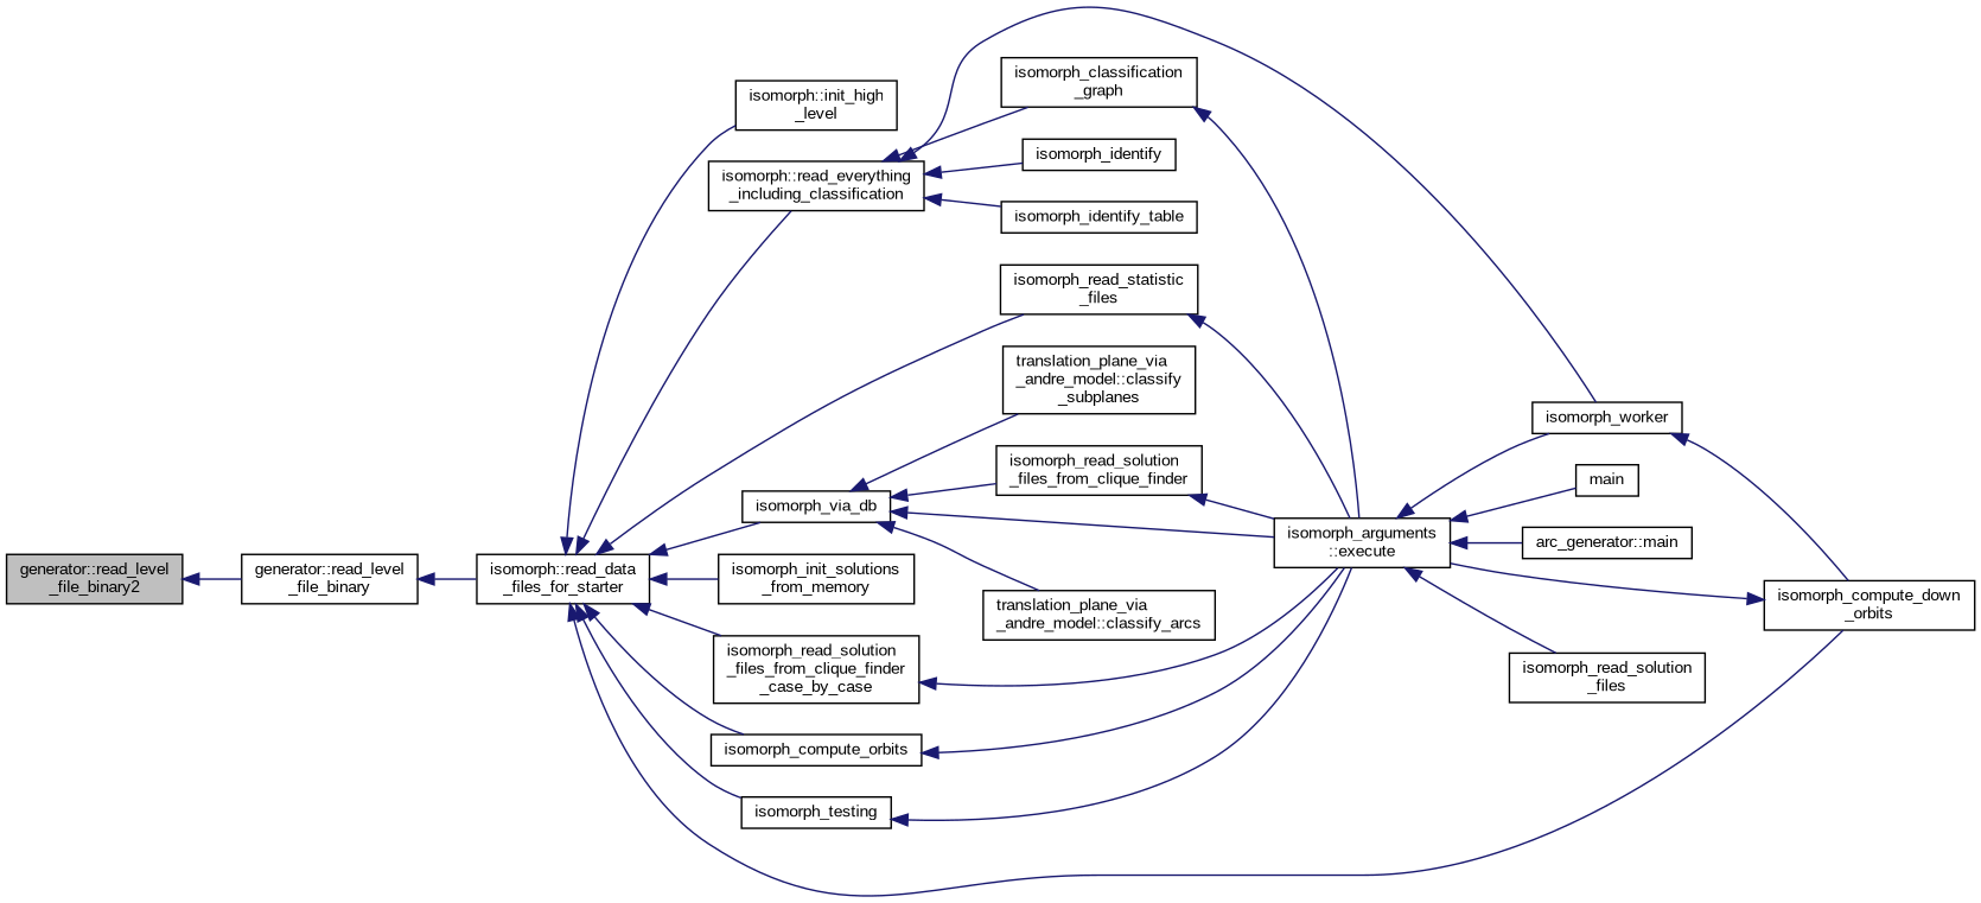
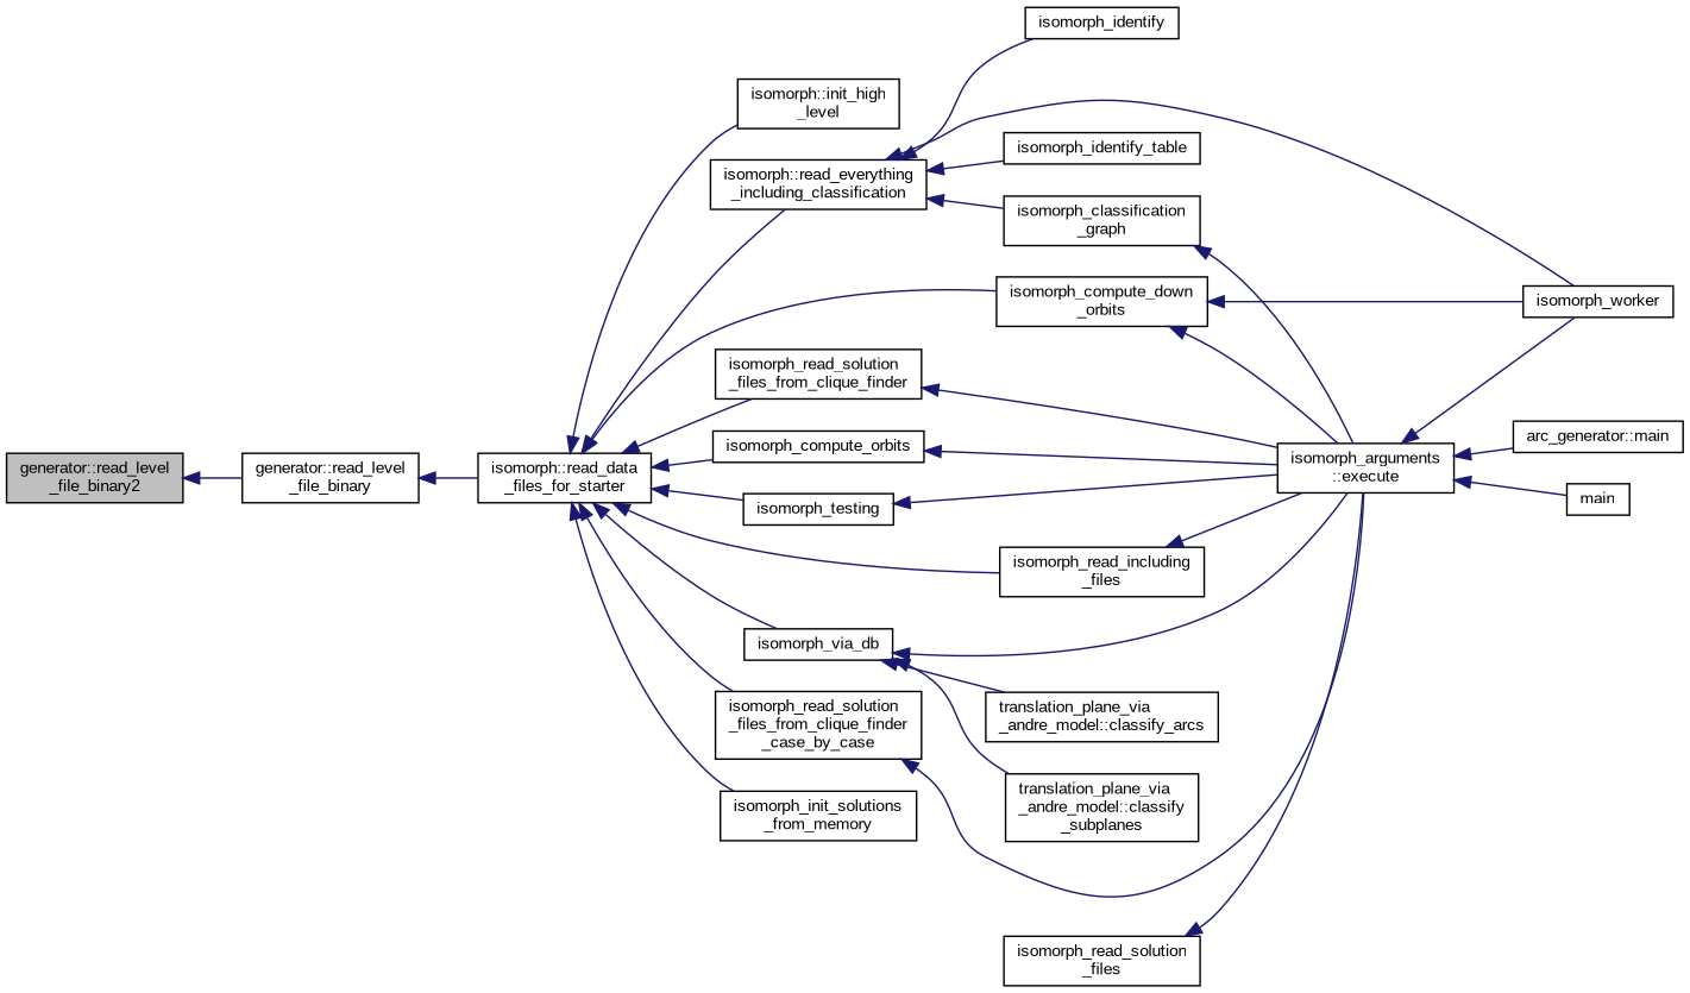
  digraph {
    fontname="Liberation Sans"
    rankdir=LR
    node [color=black fillcolor=white fontname="Liberation Sans" fontsize=10 shape=record style=filled]
    edge [color=midnightblue dir=back fontname="Liberation Sans" fontsize=10 labelfontname=Helvetica labelfontsize=10 style=solid]
    n1 [fillcolor=grey75 fontcolor=black height=0.2 label="generator::read_level\l_file_binary2" width=0.4]
    n2 [height=0.2 label="generator::read_level\l_file_binary" width=0.4]
    n3 [height=0.2 label="isomorph::read_data\l_files_for_starter" width=0.4]
    n4 [height=0.2 label="isomorph::init_high\l_level" width=0.4]
    n5 [height=0.2 label="isomorph::read_everything\l_including_classification" width=0.4]
-   n6 [height=0.2 label="isomorph_read_statistic\l_files" width=0.4]
+   n6 [height=0.2 label="isomorph_read_including\l_files" width=0.4]
    n7 [height=0.2 label=isomorph_via_db width=0.4]
    n8 [height=0.2 label="isomorph_init_solutions\l_from_memory" width=0.4]
    n9 [height=0.2 label="isomorph_read_solution\l_files_from_clique_finder\l_case_by_case" width=0.4]
    n10 [height=0.2 label="isomorph_read_solution\l_files_from_clique_finder" width=0.4]
    n11 [height=0.2 label=isomorph_compute_orbits width=0.4]
    n12 [height=0.2 label=isomorph_testing width=0.4]
    n13 [height=0.2 label="isomorph_compute_down\l_orbits" width=0.4]
    n14 [height=0.2 label="isomorph_classification\l_graph" width=0.4]
    n15 [height=0.2 label=isomorph_identify width=0.4]
    n16 [height=0.2 label=isomorph_identify_table width=0.4]
    n17 [height=0.2 label=isomorph_worker width=0.4]
    n18 [height=0.2 label="isomorph_arguments\l::execute" width=0.4]
    n19 [height=0.2 label="translation_plane_via\l_andre_model::classify_arcs" width=0.4]
    n20 [height=0.2 label="translation_plane_via\l_andre_model::classify\l_subplanes" width=0.4]
    n21 [height=0.2 label="isomorph_read_solution\l_files" width=0.4]
    n22 [height=0.2 label=main width=0.4]
    n23 [height=0.2 label="arc_generator::main" width=0.4]
    n1 -> n2
    n2 -> n3
    n3 -> n4
    n3 -> n5
    n3 -> n6
    n3 -> n7
    n3 -> n8
    n3 -> n9
-   n7 -> n10
+   n3 -> n10
    n3 -> n11
    n3 -> n12
    n3 -> n13
    n5 -> n14
    n5 -> n15
    n5 -> n16
    n5 -> n17
    n6 -> n18
    n7 -> n18
    n7 -> n19
    n7 -> n20
    n9 -> n18
    n10 -> n18
    n11 -> n18
    n12 -> n18
    n13 -> n18
    n14 -> n18
-   n17 -> n13
+   n13 -> n17
    n18 -> n17
    n18 -> n22
    n18 -> n23
-   n18 -> n21
+   n21 -> n18
  }
